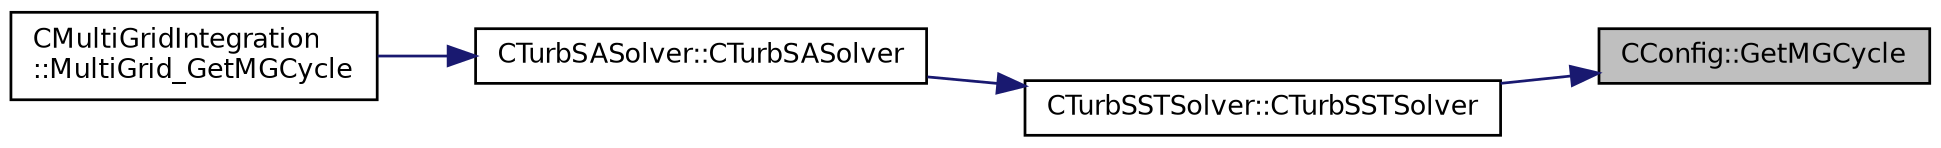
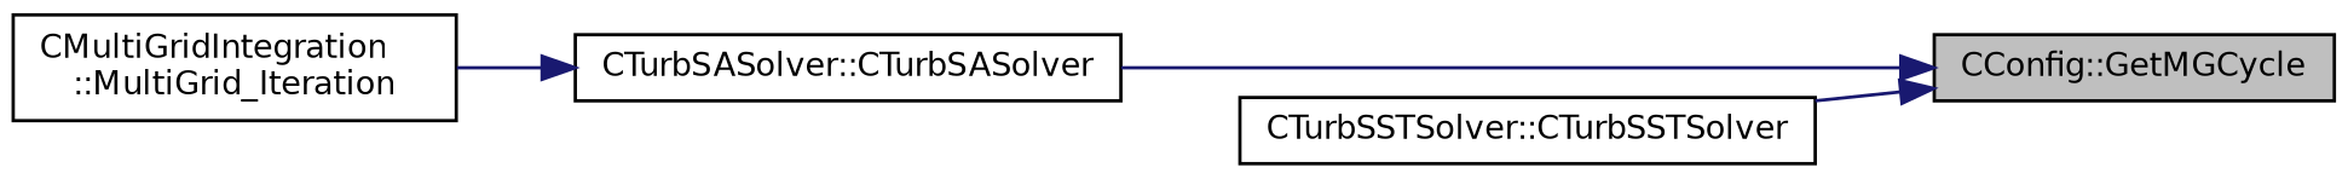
  digraph {
    rankdir=RL
    node [color=black fillcolor=white fontname=Helvetica fontsize=10 shape=record style=filled]
    edge [color=midnightblue dir=back fontname=Helvetica fontsize=10 labelfontname=Helvetica labelfontsize=10 style=solid]
    n1 [fillcolor=grey75 fontcolor=black height=0.2 label="CConfig::GetMGCycle" width=0.4]
    n2 [height=0.2 label="CTurbSASolver::CTurbSASolver" width=0.4]
    n3 [height=0.2 label="CTurbSSTSolver::CTurbSSTSolver" width=0.4]
-   n4 [height=0.2 label="CMultiGridIntegration\l::MultiGrid_GetMGCycle" width=0.4]
-   n3 -> n2
+   n4 [height=0.2 label="CMultiGridIntegration\l::MultiGrid_Iteration" width=0.4]
+   n1 -> n2
    n1 -> n3
    n2 -> n4
  }
